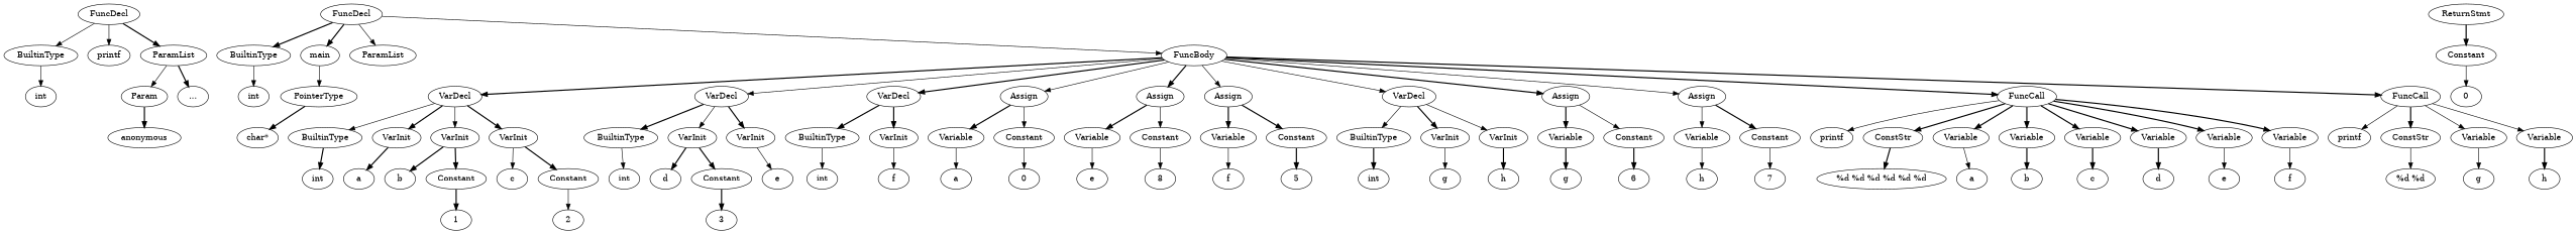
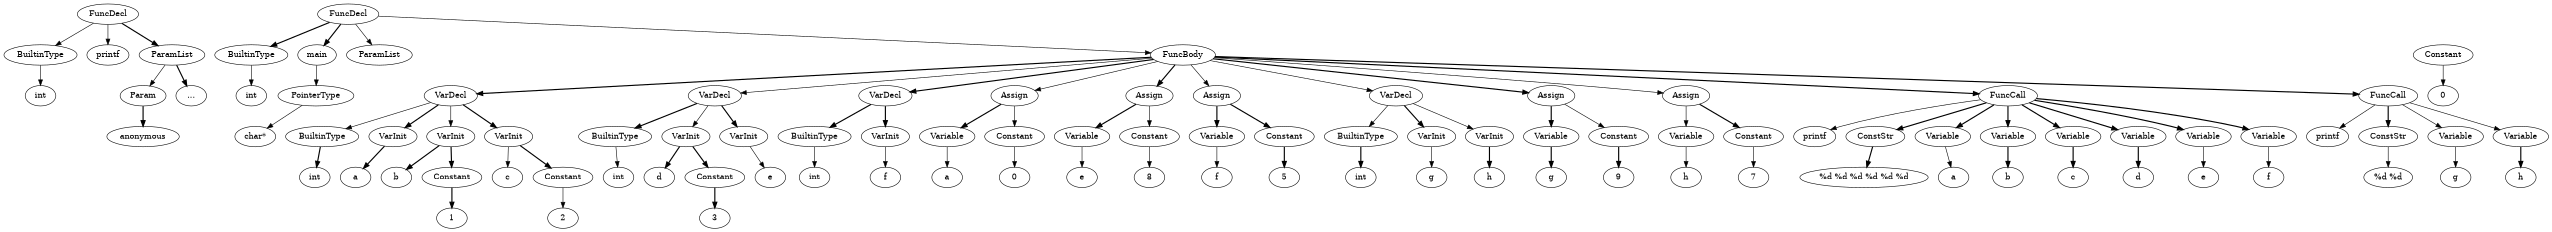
  digraph {
    edge [style=bold]
    n1 [label=FuncDecl]
    n2 [label=BuiltinType]
    n3 [label=printf]
    n4 [label=ParamList]
    n5 [label=FuncDecl]
    n6 [label=BuiltinType]
    n7 [label=main]
    n8 [label=ParamList]
    n9 [label=FuncBody]
    n10 [label=int]
    n11 [label=Param]
    n12 [label="..."]
    n13 [label=anonymous]
    n14 [label=PointerType]
    n15 [label="char*"]
    n16 [label=int]
    n17 [label=VarDecl]
    n18 [label=VarDecl]
    n19 [label=VarDecl]
    n20 [label=Assign]
    n21 [label=Assign]
    n22 [label=Assign]
    n23 [label=VarDecl]
    n24 [label=Assign]
    n25 [label=Assign]
    n26 [label=FuncCall]
    n27 [label=FuncCall]
    n28 [label=BuiltinType]
    n29 [label=VarInit]
    n30 [label=VarInit]
    n31 [label=VarInit]
    n32 [label=BuiltinType]
    n33 [label=VarInit]
    n34 [label=VarInit]
    n35 [label=BuiltinType]
    n36 [label=VarInit]
    n37 [label=Variable]
    n38 [label=Constant]
    n39 [label=Variable]
    n40 [label=Constant]
    n41 [label=Variable]
    n42 [label=Constant]
    n43 [label=BuiltinType]
    n44 [label=VarInit]
    n45 [label=VarInit]
    n46 [label=Variable]
    n47 [label=Constant]
    n48 [label=Variable]
    n49 [label=Constant]
    n50 [label=printf]
    n51 [label=ConstStr]
    n52 [label=Variable]
    n53 [label=Variable]
    n54 [label=Variable]
    n55 [label=Variable]
    n56 [label=Variable]
    n57 [label=Variable]
    n58 [label=printf]
    n59 [label=ConstStr]
    n60 [label=Variable]
    n61 [label=Variable]
-   n62 [label=ReturnStmt]
    n63 [label=Constant]
    n64 [label=int]
    n65 [label=a]
    n66 [label=b]
    n67 [label=Constant]
    n68 [label=c]
    n69 [label=Constant]
    n70 [label=1]
    n71 [label=2]
    n72 [label=int]
    n73 [label=d]
    n74 [label=Constant]
    n75 [label=e]
    n76 [label=3]
    n77 [label=int]
    n78 [label=f]
    n79 [label=a]
    n80 [label=0]
    n81 [label=e]
    n82 [label=8]
    n83 [label=f]
    n84 [label=5]
    n85 [label=int]
    n86 [label=g]
    n87 [label=h]
    n88 [label=g]
-   n89 [label=6]
+   n89 [label=9]
    n90 [label=h]
    n91 [label=7]
    n92 [label="%d %d %d %d %d %d"]
    n93 [label=a]
    n94 [label=b]
    n95 [label=c]
    n96 [label=d]
    n97 [label=e]
    n98 [label=f]
    n99 [label="%d %d"]
    n100 [label=g]
    n101 [label=h]
    n102 [label=0]
    n1 -> n2 [style=solid]
    n1 -> n3 [style=solid]
    n1 -> n4
    n2 -> n10 [style=solid]
    n4 -> n11 [style=solid]
    n4 -> n12
    n5 -> n6
    n5 -> n7
    n5 -> n8 [style=solid]
    n5 -> n9 [style=solid]
    n6 -> n16 [style=solid]
    n7 -> n14 [style=solid]
    n9 -> n17
    n9 -> n18 [style=solid]
    n9 -> n19
    n9 -> n20 [style=solid]
    n9 -> n21
    n9 -> n22 [style=solid]
    n9 -> n23 [style=solid]
    n9 -> n24
    n9 -> n25 [style=solid]
    n9 -> n26
    n9 -> n27
    n11 -> n13
-   n14 -> n15
+   n14 -> n15 [style=solid]
    n17 -> n28 [style=solid]
    n17 -> n29
    n17 -> n30 [style=solid]
    n17 -> n31
    n18 -> n32
    n18 -> n33 [style=solid]
    n18 -> n34
    n19 -> n35
    n19 -> n36
    n20 -> n37
    n20 -> n38 [style=solid]
    n21 -> n39
    n21 -> n40 [style=solid]
    n22 -> n41
    n22 -> n42
    n23 -> n43 [style=solid]
    n23 -> n44
    n23 -> n45 [style=solid]
    n24 -> n46
    n24 -> n47 [style=solid]
    n25 -> n48 [style=solid]
    n25 -> n49
    n26 -> n50 [style=solid]
    n26 -> n51
    n26 -> n52
    n26 -> n53
    n26 -> n54
    n26 -> n55
    n26 -> n56
    n26 -> n57
    n27 -> n58 [style=solid]
    n27 -> n59
    n27 -> n60 [style=solid]
    n27 -> n61 [style=solid]
    n28 -> n64
    n29 -> n65
    n30 -> n66
    n30 -> n67
    n31 -> n68 [style=solid]
    n31 -> n69
    n32 -> n72 [style=solid]
    n33 -> n73
    n33 -> n74
    n34 -> n75 [style=solid]
    n35 -> n77 [style=solid]
    n36 -> n78 [style=solid]
    n37 -> n79 [style=solid]
    n38 -> n80 [style=solid]
    n39 -> n81 [style=solid]
    n40 -> n82 [style=solid]
    n41 -> n83 [style=solid]
    n42 -> n84
    n43 -> n85
    n44 -> n86 [style=solid]
    n45 -> n87
    n46 -> n88
    n47 -> n89
    n48 -> n90 [style=solid]
    n49 -> n91 [style=solid]
    n51 -> n92
    n52 -> n93 [style=solid]
    n53 -> n94
    n54 -> n95
    n55 -> n96
    n56 -> n97 [style=solid]
    n57 -> n98 [style=solid]
    n59 -> n99 [style=solid]
    n60 -> n100 [style=solid]
    n61 -> n101
-   n62 -> n63
    n63 -> n102 [style=solid]
    n67 -> n70
    n69 -> n71 [style=solid]
    n74 -> n76
  }
